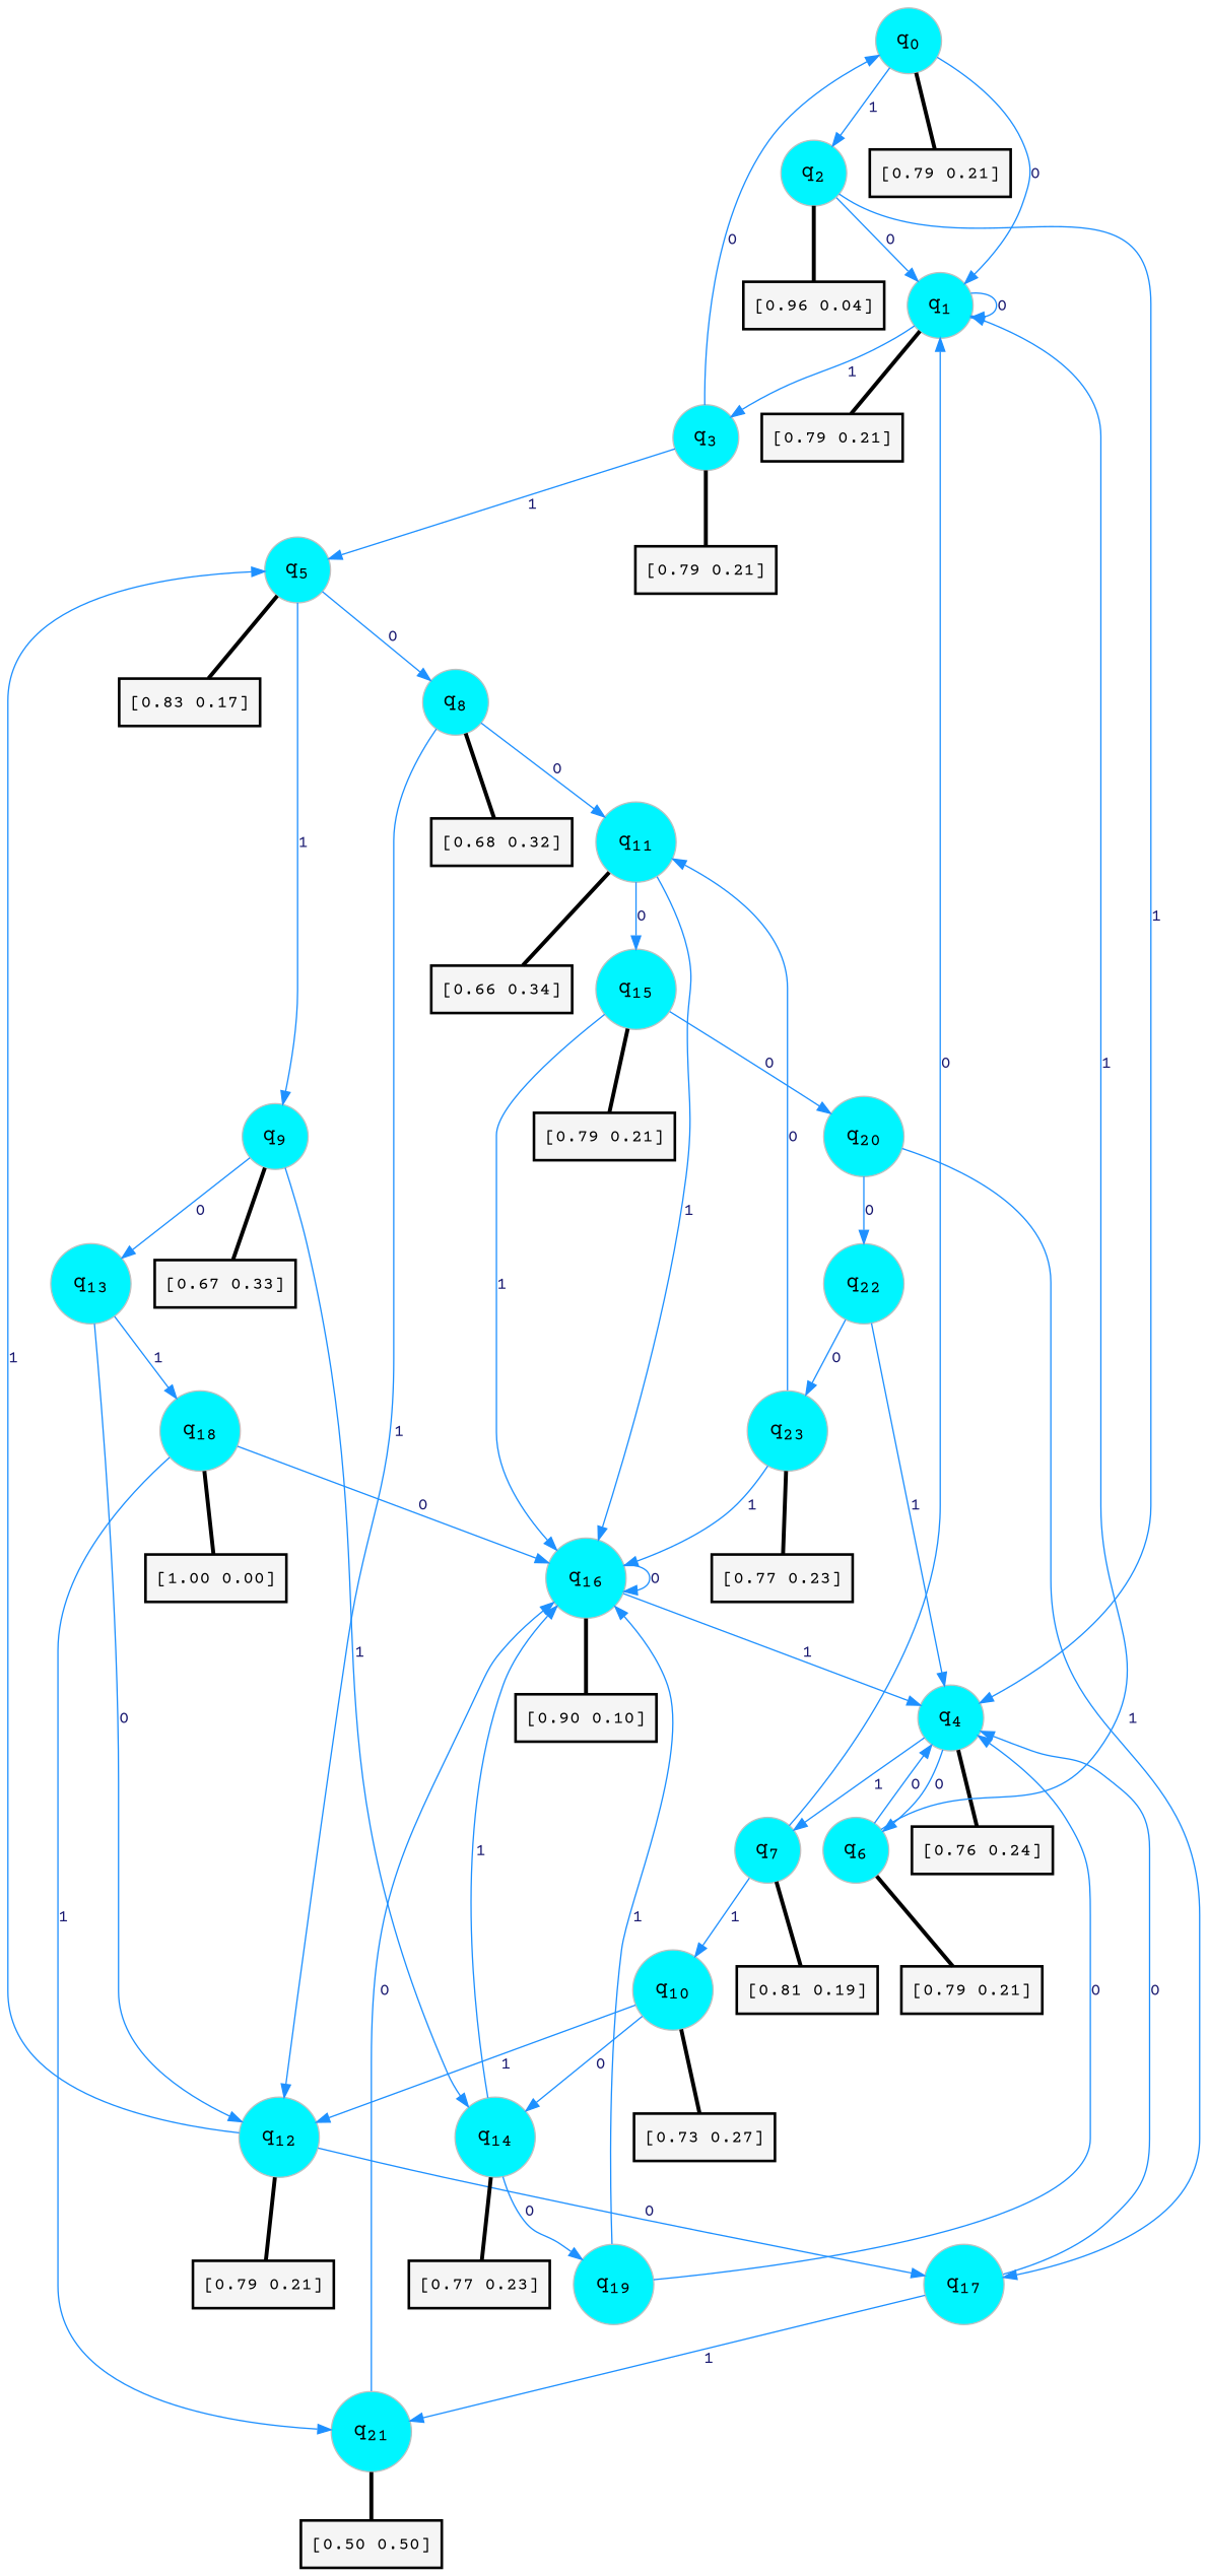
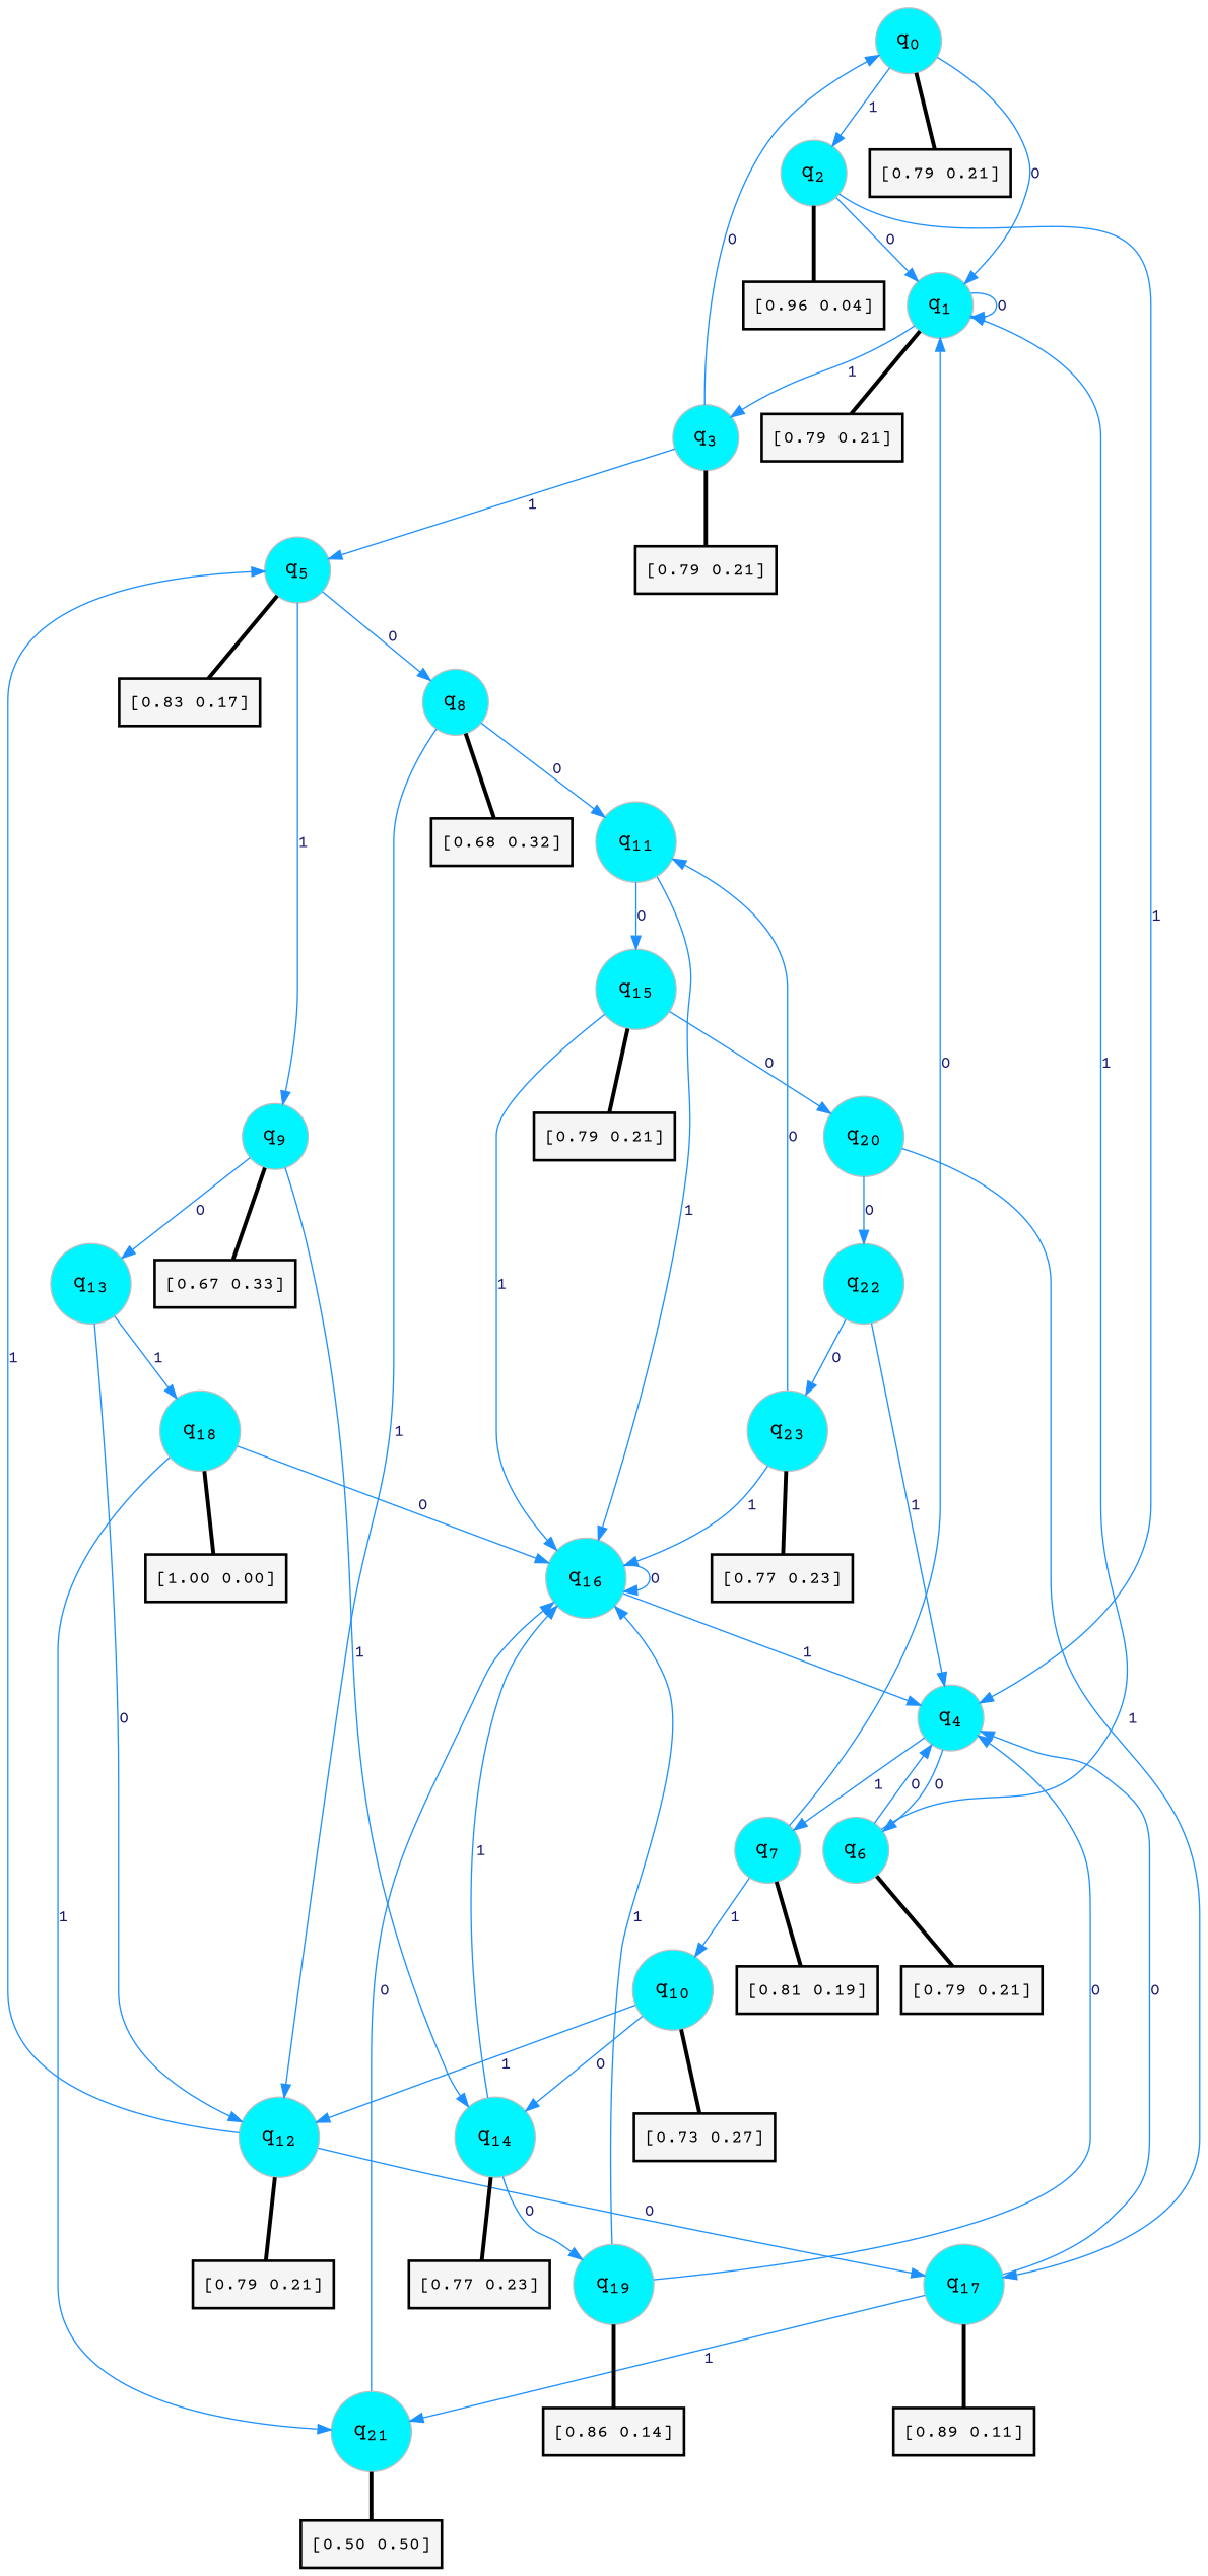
  digraph {
    fontname="Courier Prime"
    rankdir=TD
    node [color=gray fillcolor=turquoise1 fontcolor=black fontname="Courier Prime" fontsize=16 fontweight=bold shape=circle style=filled]
    edge [arrowsize=1 color=dodgerblue1 fontcolor=midnightblue fontname="Courier Prime" fontweight=bold penwidth=1 style=solid weight=20]
    n1 [label=<q<SUB>0</SUB>>]
    n2 [label=<q<SUB>1</SUB>>]
    n3 [label=<q<SUB>2</SUB>>]
    n4 [color=black fillcolor=whitesmoke fontsize=14 label="[0.79 0.21]" penwidth=2 shape=box]
    n5 [label=<q<SUB>3</SUB>>]
    n6 [color=black fillcolor=whitesmoke fontsize=14 label="[0.79 0.21]" penwidth=2 shape=box]
    n7 [label=<q<SUB>4</SUB>>]
    n8 [color=black fillcolor=whitesmoke fontsize=14 label="[0.96 0.04]" penwidth=2 shape=box]
    n9 [label=<q<SUB>5</SUB>>]
    n10 [color=black fillcolor=whitesmoke fontsize=14 label="[0.79 0.21]" penwidth=2 shape=box]
    n11 [label=<q<SUB>6</SUB>>]
    n12 [label=<q<SUB>7</SUB>>]
-   n13 [color=black fillcolor=whitesmoke fontsize=14 label="[0.76 0.24]" penwidth=2 shape=box]
    n14 [label=<q<SUB>8</SUB>>]
    n15 [label=<q<SUB>9</SUB>>]
    n16 [color=black fillcolor=whitesmoke fontsize=14 label="[0.83 0.17]" penwidth=2 shape=box]
    n17 [color=black fillcolor=whitesmoke fontsize=14 label="[0.79 0.21]" penwidth=2 shape=box]
    n18 [label=<q<SUB>10</SUB>>]
    n19 [color=black fillcolor=whitesmoke fontsize=14 label="[0.81 0.19]" penwidth=2 shape=box]
    n20 [label=<q<SUB>11</SUB>>]
    n21 [label=<q<SUB>12</SUB>>]
    n22 [color=black fillcolor=whitesmoke fontsize=14 label="[0.68 0.32]" penwidth=2 shape=box]
    n23 [label=<q<SUB>13</SUB>>]
    n24 [label=<q<SUB>14</SUB>>]
    n25 [color=black fillcolor=whitesmoke fontsize=14 label="[0.67 0.33]" penwidth=2 shape=box]
    n26 [color=black fillcolor=whitesmoke fontsize=14 label="[0.73 0.27]" penwidth=2 shape=box]
    n27 [label=<q<SUB>15</SUB>>]
    n28 [label=<q<SUB>16</SUB>>]
-   n29 [color=black fillcolor=whitesmoke fontsize=14 label="[0.66 0.34]" penwidth=2 shape=box]
    n30 [label=<q<SUB>17</SUB>>]
    n31 [color=black fillcolor=whitesmoke fontsize=14 label="[0.79 0.21]" penwidth=2 shape=box]
    n32 [label=<q<SUB>18</SUB>>]
    n33 [label=<q<SUB>19</SUB>>]
    n34 [color=black fillcolor=whitesmoke fontsize=14 label="[0.77 0.23]" penwidth=2 shape=box]
    n35 [label=<q<SUB>20</SUB>>]
    n36 [color=black fillcolor=whitesmoke fontsize=14 label="[0.79 0.21]" penwidth=2 shape=box]
-   n37 [color=black fillcolor=whitesmoke fontsize=14 label="[0.90 0.10]" penwidth=2 shape=box]
    n38 [label=<q<SUB>21</SUB>>]
+   n39 [color=black fillcolor=whitesmoke fontsize=14 label="[0.89 0.11]" penwidth=2 shape=box]
    n40 [color=black fillcolor=whitesmoke fontsize=14 label="[1.00 0.00]" penwidth=2 shape=box]
+   n41 [color=black fillcolor=whitesmoke fontsize=14 label="[0.86 0.14]" penwidth=2 shape=box]
    n42 [label=<q<SUB>22</SUB>>]
    n43 [color=black fillcolor=whitesmoke fontsize=14 label="[0.50 0.50]" penwidth=2 shape=box]
    n44 [label=<q<SUB>23</SUB>>]
    n45 [color=black fillcolor=whitesmoke fontsize=14 label="[0.77 0.23]" penwidth=2 shape=box]
    n1 -> n2 [label=0]
    n1 -> n3 [label=1]
    n1 -> n4 [arrowhead=none color=black penwidth=3]
    n2 -> n2 [label=0]
    n2 -> n5 [label=1]
    n2 -> n6 [arrowhead=none color=black penwidth=3]
    n3 -> n2 [label=0]
    n3 -> n7 [label=1]
    n3 -> n8 [arrowhead=none color=black penwidth=3]
    n5 -> n1 [label=0]
    n5 -> n9 [label=1]
    n5 -> n10 [arrowhead=none color=black penwidth=3]
    n7 -> n11 [label=0]
    n7 -> n12 [label=1]
-   n7 -> n13 [arrowhead=none color=black penwidth=3]
    n9 -> n14 [label=0]
    n9 -> n15 [label=1]
    n9 -> n16 [arrowhead=none color=black penwidth=3]
    n11 -> n2 [label=1]
    n11 -> n7 [label=0]
    n11 -> n17 [arrowhead=none color=black penwidth=3]
    n12 -> n2 [label=0]
    n12 -> n18 [label=1]
    n12 -> n19 [arrowhead=none color=black penwidth=3]
    n14 -> n20 [label=0]
    n14 -> n21 [label=1]
    n14 -> n22 [arrowhead=none color=black penwidth=3]
    n15 -> n23 [label=0]
    n15 -> n24 [label=1]
    n15 -> n25 [arrowhead=none color=black penwidth=3]
    n18 -> n21 [label=1]
    n18 -> n24 [label=0]
    n18 -> n26 [arrowhead=none color=black penwidth=3]
    n20 -> n27 [label=0]
    n20 -> n28 [label=1]
-   n20 -> n29 [arrowhead=none color=black penwidth=3]
    n21 -> n9 [label=1]
    n21 -> n30 [label=0]
    n21 -> n31 [arrowhead=none color=black penwidth=3]
    n23 -> n21 [label=0]
    n23 -> n32 [label=1]
    n24 -> n28 [label=1]
    n24 -> n33 [label=0]
    n24 -> n34 [arrowhead=none color=black penwidth=3]
    n27 -> n28 [label=1]
    n27 -> n35 [label=0]
    n27 -> n36 [arrowhead=none color=black penwidth=3]
    n28 -> n7 [label=1]
    n28 -> n28 [label=0]
-   n28 -> n37 [arrowhead=none color=black penwidth=3]
    n30 -> n7 [label=0]
    n30 -> n38 [label=1]
+   n30 -> n39 [arrowhead=none color=black penwidth=3]
    n32 -> n28 [label=0]
    n32 -> n38 [label=1]
    n32 -> n40 [arrowhead=none color=black penwidth=3]
    n33 -> n7 [label=0]
    n33 -> n28 [label=1]
+   n33 -> n41 [arrowhead=none color=black penwidth=3]
    n35 -> n30 [label=1]
    n35 -> n42 [label=0]
    n38 -> n28 [label=0]
    n38 -> n43 [arrowhead=none color=black penwidth=3]
    n42 -> n7 [label=1]
    n42 -> n44 [label=0]
    n44 -> n20 [label=0]
    n44 -> n28 [label=1]
    n44 -> n45 [arrowhead=none color=black penwidth=3]
  }
